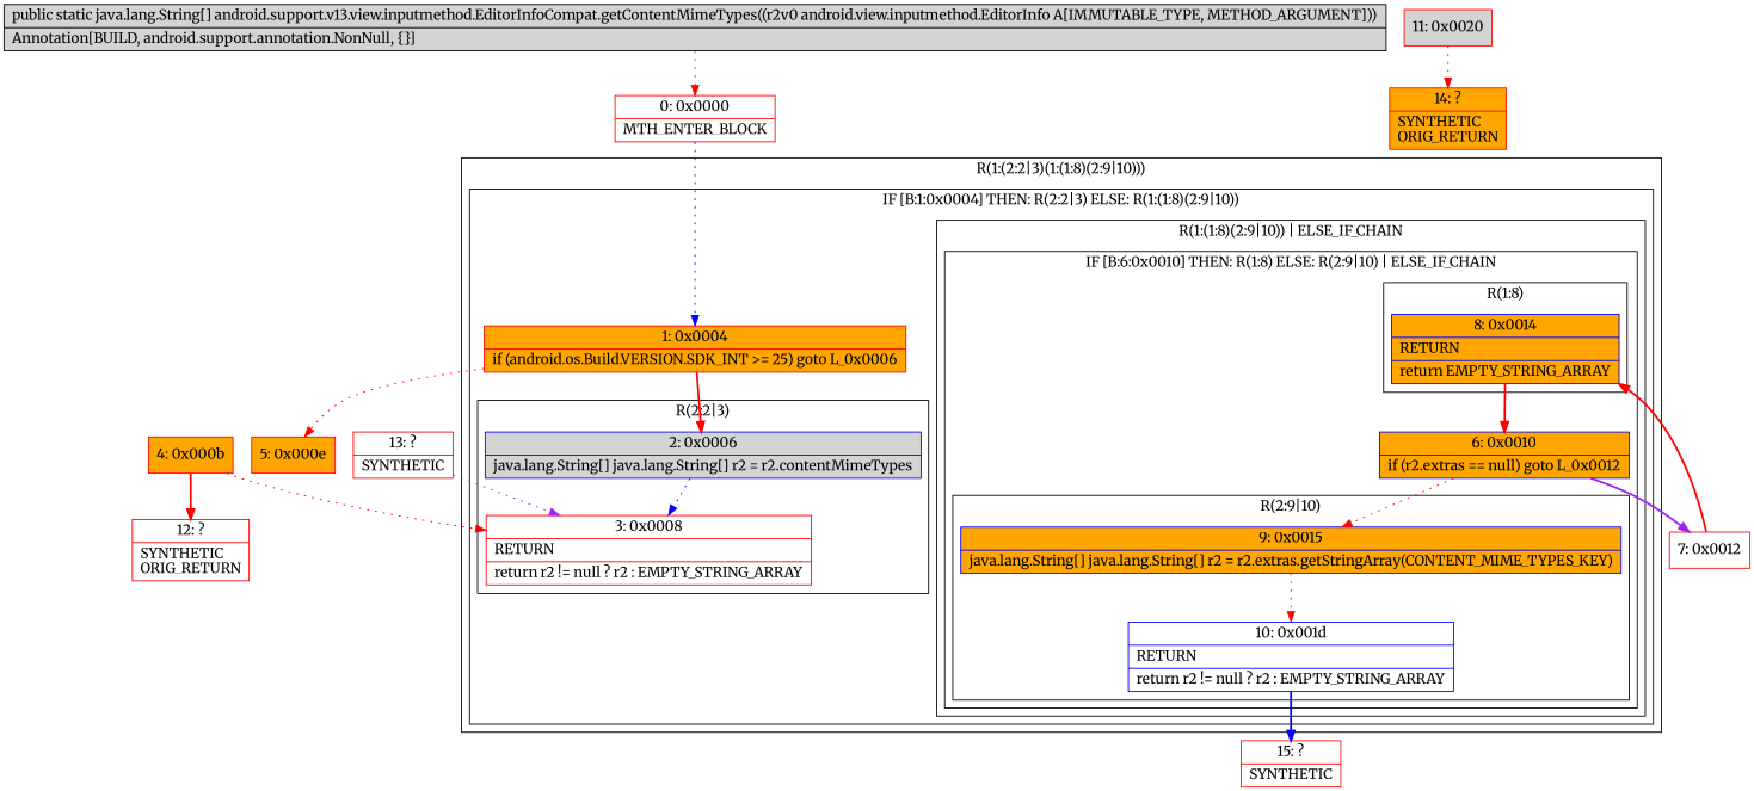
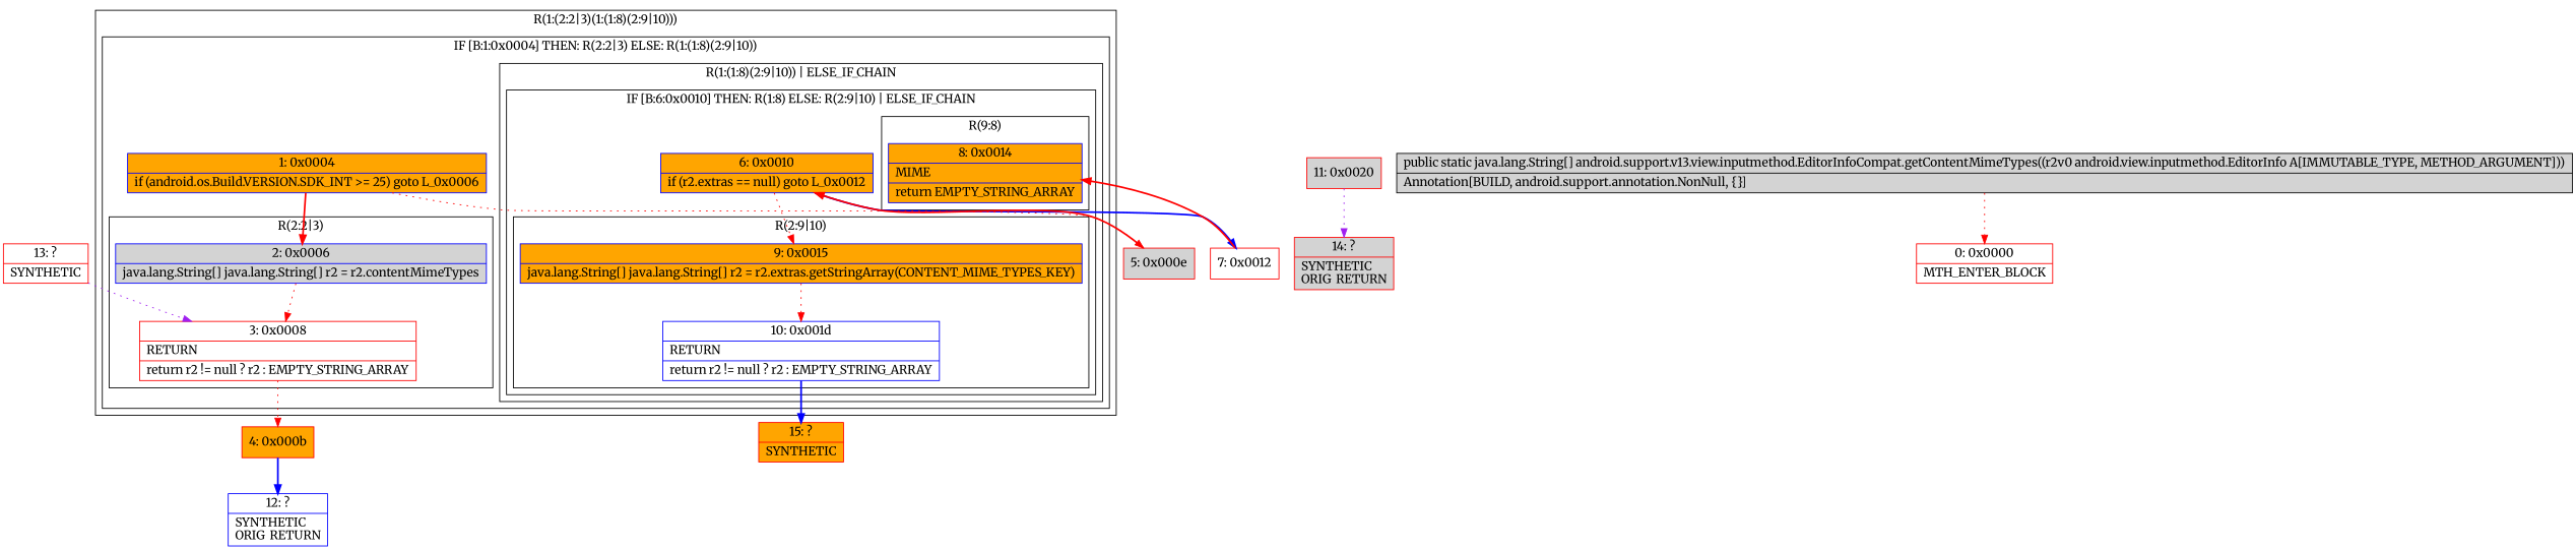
  digraph {
    fontname=Merriweather
    node [color=red fillcolor=white fontname=Merriweather shape=record style=filled]
    edge [color=red fontname=Merriweather style=dotted]
    n1 [color=blue fillcolor=lightgrey label="{2\:\ 0x0006|java.lang.String[] java.lang.String[] r2 = r2.contentMimeTypes\l}"]
    n2 [label="{3\:\ 0x0008|RETURN\l|return r2 != null ? r2 : EMPTY_STRING_ARRAY\l}"]
-   n3 [color=blue fillcolor=orange label="{8\:\ 0x0014|RETURN\l|return EMPTY_STRING_ARRAY\l}"]
+   n3 [color=blue fillcolor=orange label="{8\:\ 0x0014|MIME\l|return EMPTY_STRING_ARRAY\l}"]
    n4 [color=blue fillcolor=orange label="{9\:\ 0x0015|java.lang.String[] java.lang.String[] r2 = r2.extras.getStringArray(CONTENT_MIME_TYPES_KEY)\l}"]
    n5 [color=blue label="{10\:\ 0x001d|RETURN\l|return r2 != null ? r2 : EMPTY_STRING_ARRAY\l}"]
    n6 [color=blue fillcolor=orange label="{6\:\ 0x0010|if (r2.extras == null) goto L_0x0012\l}"]
-   n7 [fillcolor=orange label="{1\:\ 0x0004|if (android.os.Build.VERSION.SDK_INT \>= 25) goto L_0x0006\l}"]
+   n7 [color=blue fillcolor=orange label="{1\:\ 0x0004|if (android.os.Build.VERSION.SDK_INT \>= 25) goto L_0x0006\l}"]
    n8 [fillcolor=orange label="{4\:\ 0x000b}"]
-   n9 [label="{15\:\ ?|SYNTHETIC\l}"]
+   n9 [fillcolor=orange label="{15\:\ ?|SYNTHETIC\l}"]
    n10 [label="{7\:\ 0x0012}"]
-   n11 [fillcolor=orange label="{5\:\ 0x000e}"]
-   n12 [label="{12\:\ ?|SYNTHETIC\lORIG_RETURN\l}"]
+   n11 [fillcolor=lightgrey label="{5\:\ 0x000e}"]
+   n12 [color=blue label="{12\:\ ?|SYNTHETIC\lORIG_RETURN\l}"]
    n13 [label="{13\:\ ?|SYNTHETIC\l}"]
    n14 [fillcolor=lightgrey label="{11\:\ 0x0020}"]
-   n15 [fillcolor=orange label="{14\:\ ?|SYNTHETIC\lORIG_RETURN\l}"]
+   n15 [fillcolor=lightgrey label="{14\:\ ?|SYNTHETIC\lORIG_RETURN\l}"]
    n16 [label="{0\:\ 0x0000|MTH_ENTER_BLOCK\l}"]
    n17 [fillcolor=lightgrey label="{public static java.lang.String[] android.support.v13.view.inputmethod.EditorInfoCompat.getContentMimeTypes((r2v0 android.view.inputmethod.EditorInfo A[IMMUTABLE_TYPE, METHOD_ARGUMENT]))  | Annotation[BUILD, android.support.annotation.NonNull, \{\}]\l}" color=""]
    subgraph cluster_1 {
      label="R(1:(2:2|3)(1:(1:8)(2:9|10)))"
      subgraph cluster_2 {
        label="IF [B:1:0x0004] THEN: R(2:2|3) ELSE: R(1:(1:8)(2:9|10))"
        n7
        subgraph cluster_3 {
          label="R(2:2|3)"
          n1
          n2
        }
        subgraph cluster_4 {
          label="R(1:(1:8)(2:9|10)) | ELSE_IF_CHAIN\l"
          subgraph cluster_5 {
            label="IF [B:6:0x0010] THEN: R(1:8) ELSE: R(2:9|10) | ELSE_IF_CHAIN\l"
            n6
            subgraph cluster_6 {
-             label="R(1:8)"
+             label="R(9:8)"
              n3
            }
            subgraph cluster_7 {
              label="R(2:9|10)"
              n4
              n5
            }
          }
        }
      }
    }
-   n1 -> n2 [color=blue]
-   n8 -> n2
+   n1 -> n2
+   n2 -> n8
    n4 -> n5
    n5 -> n9 [color=blue style=bold]
    n6 -> n4
-   n6 -> n10 [color=purple style=bold]
+   n6 -> n10 [color=blue style=bold]
    n7 -> n1 [style=bold]
    n7 -> n11
-   n8 -> n12 [style=bold]
+   n8 -> n12 [color=blue style=bold]
    n10 -> n3 [style=bold]
-   n3 -> n6 [style=bold]
+   n11 -> n6 [style=bold]
    n13 -> n2 [color=purple]
-   n14 -> n15
-   n16 -> n7 [color=blue]
+   n14 -> n15 [color=purple]
    n17 -> n16
  }
